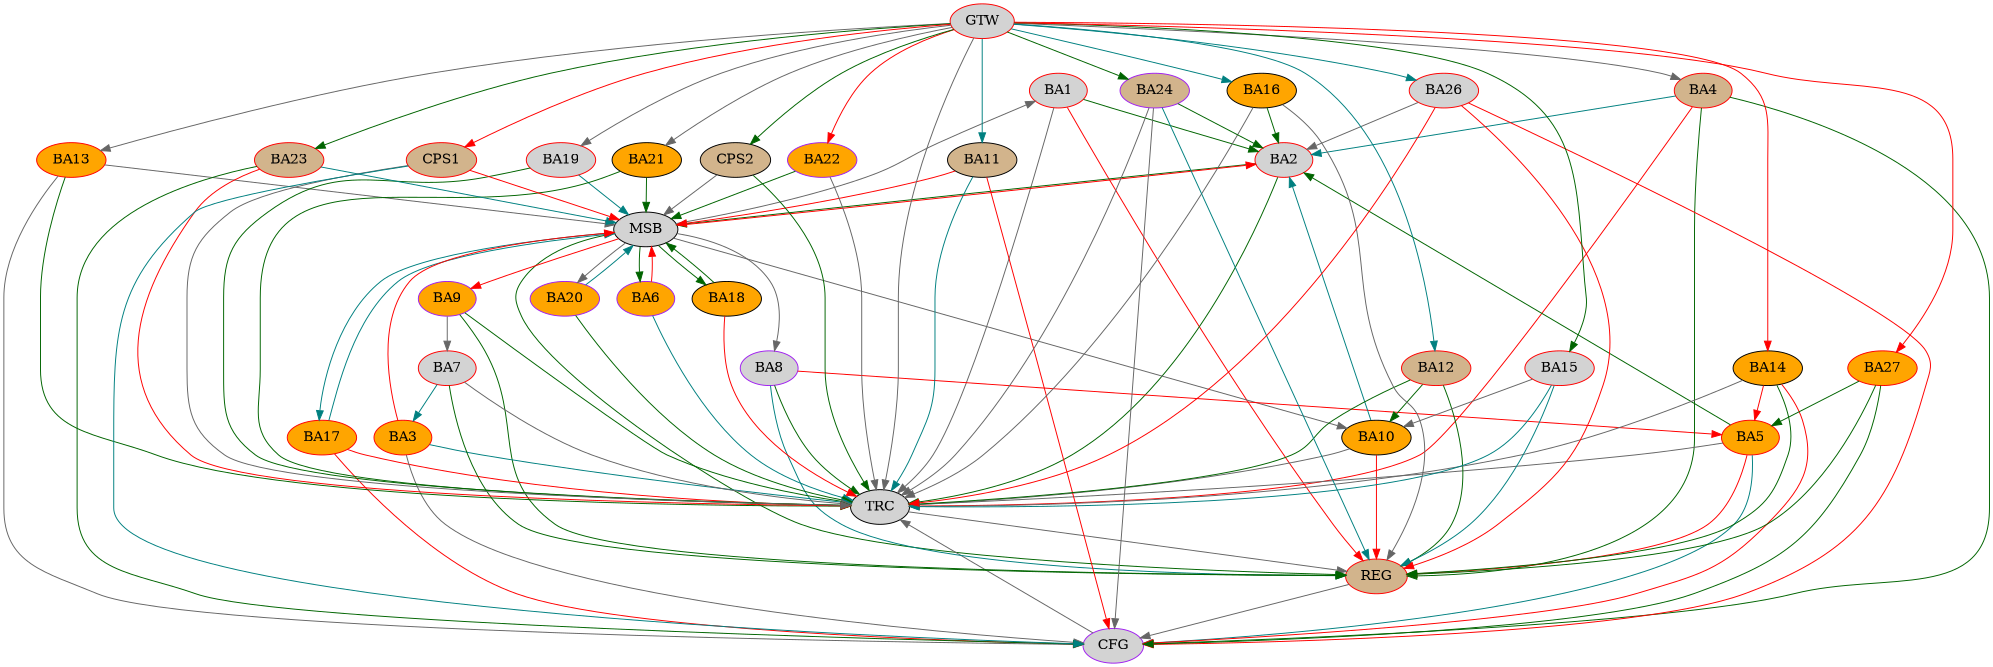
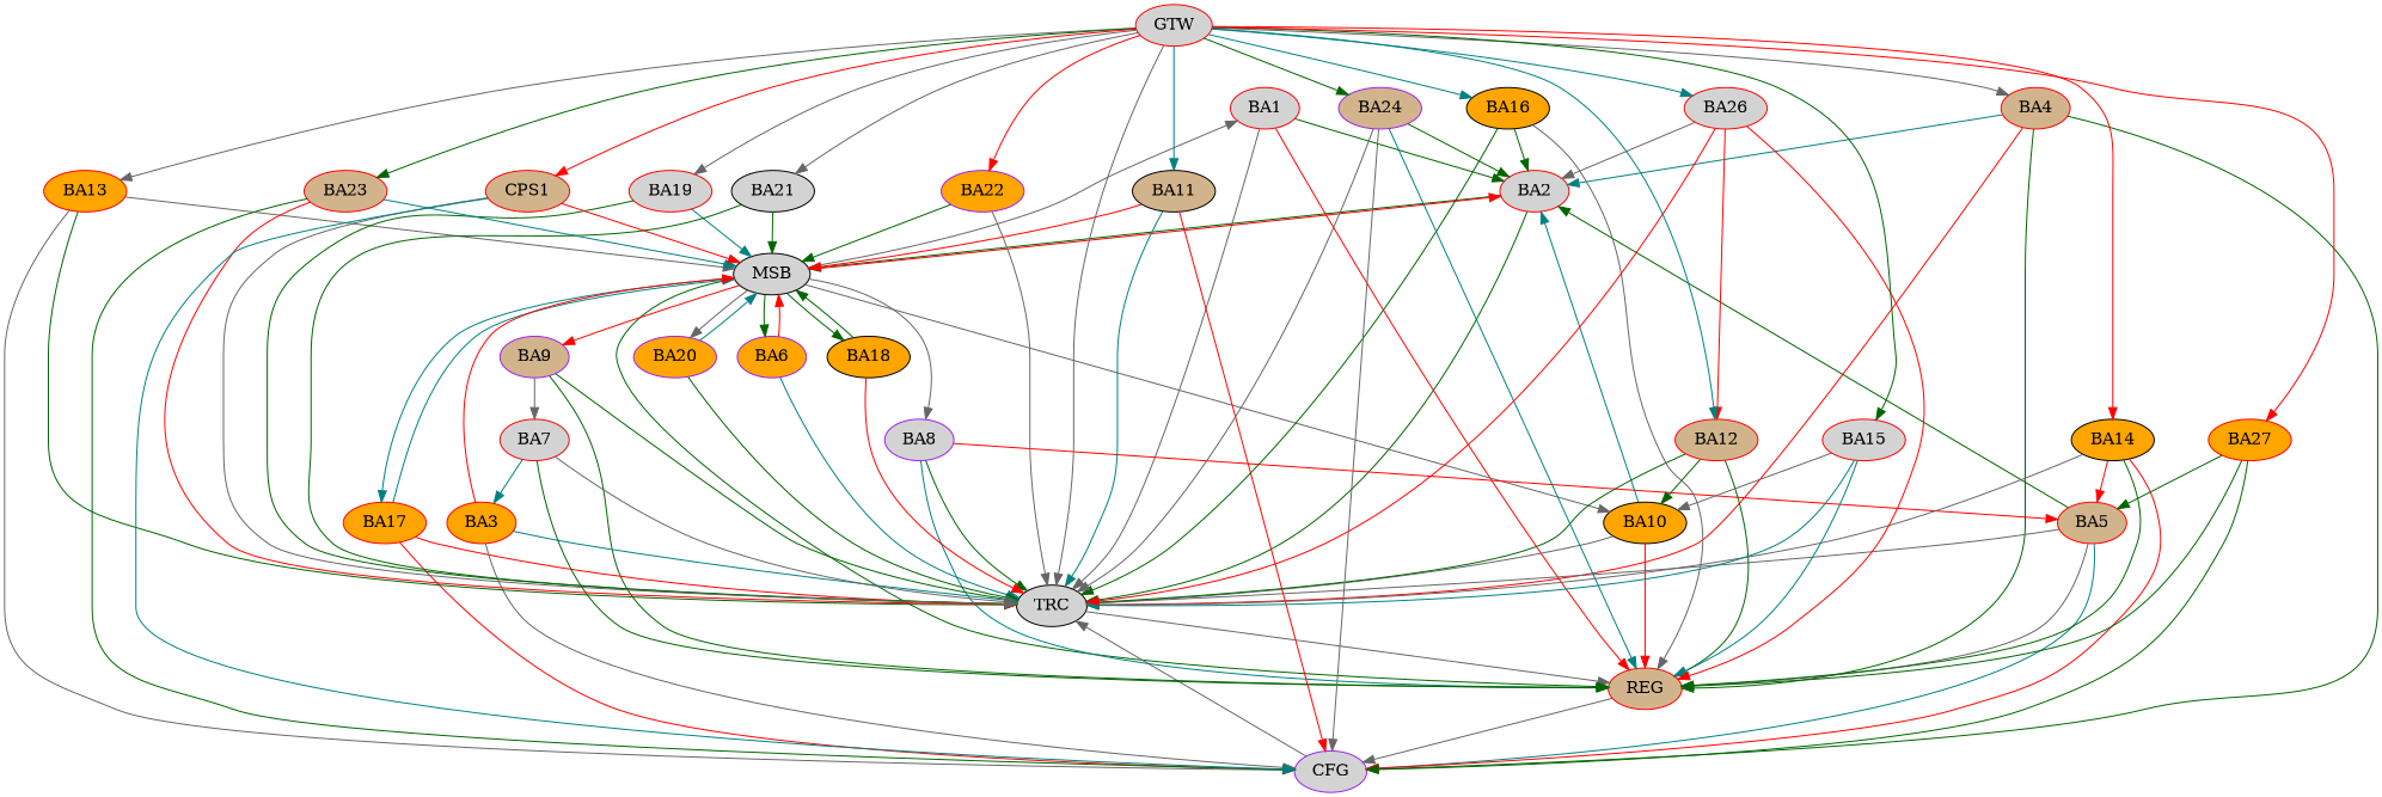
  strict digraph {
    node [color=red fillcolor=orange style=filled]
    edge [color=darkgreen]
    n1 [fillcolor=lightgrey label=BA1]
    n2 [fillcolor=lightgrey label=BA2]
    n3 [fillcolor=tan label=REG]
    n4 [color=black fillcolor=lightgrey label=TRC]
    n5 [color=black fillcolor=lightgrey label=MSB]
    n6 [color=purple fillcolor=lightgrey label=CFG]
    n7 [color=purple label=BA6]
    n8 [color=purple fillcolor=lightgrey label=BA8]
-   n9 [color=purple label=BA9]
+   n9 [color=purple fillcolor=tan label=BA9]
    n10 [color=black label=BA10]
    n11 [label=BA17]
    n12 [color=black label=BA18]
    n13 [color=purple label=BA20]
    n14 [label=BA3]
    n15 [fillcolor=tan label=BA4]
-   n16 [label=BA5]
+   n16 [fillcolor=tan label=BA5]
    n17 [fillcolor=lightgrey label=BA7]
    n18 [color=black fillcolor=tan label=BA11]
    n19 [fillcolor=tan label=BA12]
    n20 [label=BA13]
    n21 [color=black label=BA14]
    n22 [fillcolor=lightgrey label=BA15]
    n23 [color=black label=BA16]
    n24 [fillcolor=lightgrey label=BA19]
-   n25 [color=black label=BA21]
+   n25 [color=black fillcolor=lightgrey label=BA21]
    n26 [color=purple label=BA22]
    n27 [fillcolor=tan label=BA23]
    n28 [color=purple fillcolor=tan label=BA24]
    n29 [fillcolor=lightgrey label=BA26]
    n30 [label=BA27]
    n31 [fillcolor=tan label=CPS1]
-   n32 [color=black fillcolor=tan label=CPS2]
    n33 [fillcolor=lightgrey label=GTW]
    n1 -> n2
    n1 -> n3 [color=red]
    n1 -> n4 [color=gray40]
    n2 -> n4
    n2 -> n5
    n3 -> n6 [color=gray40]
    n4 -> n3 [color=gray40]
    n5 -> n1 [color=gray40]
    n5 -> n2 [color=red]
    n5 -> n3
    n5 -> n7
    n5 -> n8 [color=gray40]
    n5 -> n9 [color=red]
    n5 -> n10 [color=gray40]
    n5 -> n11 [color=teal]
    n5 -> n12
    n5 -> n13 [color=gray40]
    n6 -> n4 [color=gray40]
    n7 -> n4 [color=teal]
    n7 -> n5 [color=red]
    n8 -> n3 [color=teal]
    n8 -> n4
    n8 -> n16 [color=red]
    n9 -> n3
    n9 -> n4
    n9 -> n17 [color=gray40]
    n10 -> n2 [color=teal]
    n10 -> n3 [color=red]
    n10 -> n4 [color=gray40]
    n11 -> n4 [color=red]
    n11 -> n5 [color=teal]
    n11 -> n6 [color=red]
    n12 -> n4 [color=red]
    n12 -> n5
    n13 -> n4
    n13 -> n5 [color=teal]
    n14 -> n4 [color=teal]
    n14 -> n5 [color=red]
    n14 -> n6 [color=gray40]
    n15 -> n2 [color=teal]
    n15 -> n3
    n15 -> n4 [color=red]
    n15 -> n6
    n16 -> n2
-   n16 -> n3 [color=red]
+   n16 -> n3 [color=gray40]
    n16 -> n4 [color=gray40]
    n16 -> n6 [color=teal]
    n17 -> n3
    n17 -> n4 [color=gray40]
    n17 -> n14 [color=teal]
    n18 -> n4 [color=teal]
    n18 -> n5 [color=red]
    n18 -> n6 [color=red]
    n19 -> n3
    n19 -> n4
    n19 -> n10
    n20 -> n4
    n20 -> n5 [color=gray40]
    n20 -> n6 [color=gray40]
    n21 -> n3
    n21 -> n4 [color=gray40]
    n21 -> n6 [color=red]
    n21 -> n16 [color=red]
    n22 -> n3 [color=teal]
    n22 -> n4 [color=teal]
    n22 -> n10 [color=gray40]
    n23 -> n2
    n23 -> n3 [color=gray40]
-   n23 -> n4 [color=gray40]
+   n23 -> n4
    n24 -> n4
    n24 -> n5 [color=teal]
    n25 -> n4
    n25 -> n5
    n26 -> n4 [color=gray40]
    n26 -> n5
    n27 -> n4 [color=red]
    n27 -> n5 [color=teal]
    n27 -> n6
    n28 -> n2
    n28 -> n3 [color=teal]
    n28 -> n4 [color=gray40]
    n28 -> n6 [color=gray40]
    n29 -> n2 [color=gray40]
    n29 -> n3 [color=red]
    n29 -> n4 [color=red]
-   n29 -> n6 [color=red]
+   n29 -> n19 [color=red]
    n30 -> n3
    n30 -> n6
    n30 -> n16
    n31 -> n4 [color=gray40]
    n31 -> n5 [color=red]
    n31 -> n6 [color=teal]
-   n32 -> n4
-   n32 -> n5 [color=gray40]
    n33 -> n4 [color=gray40]
    n33 -> n15 [color=gray40]
    n33 -> n18 [color=teal]
    n33 -> n19 [color=teal]
    n33 -> n20 [color=gray40]
    n33 -> n21 [color=red]
    n33 -> n22
    n33 -> n23 [color=teal]
    n33 -> n24 [color=gray40]
    n33 -> n25 [color=gray40]
    n33 -> n26 [color=red]
    n33 -> n27
    n33 -> n28
    n33 -> n29 [color=teal]
    n33 -> n30 [color=red]
    n33 -> n31 [color=red]
-   n33 -> n32
  }
